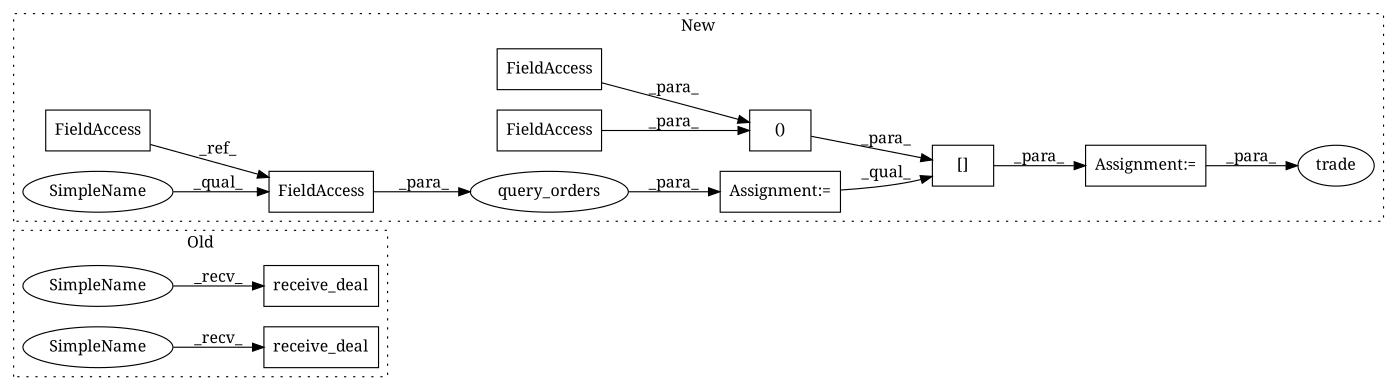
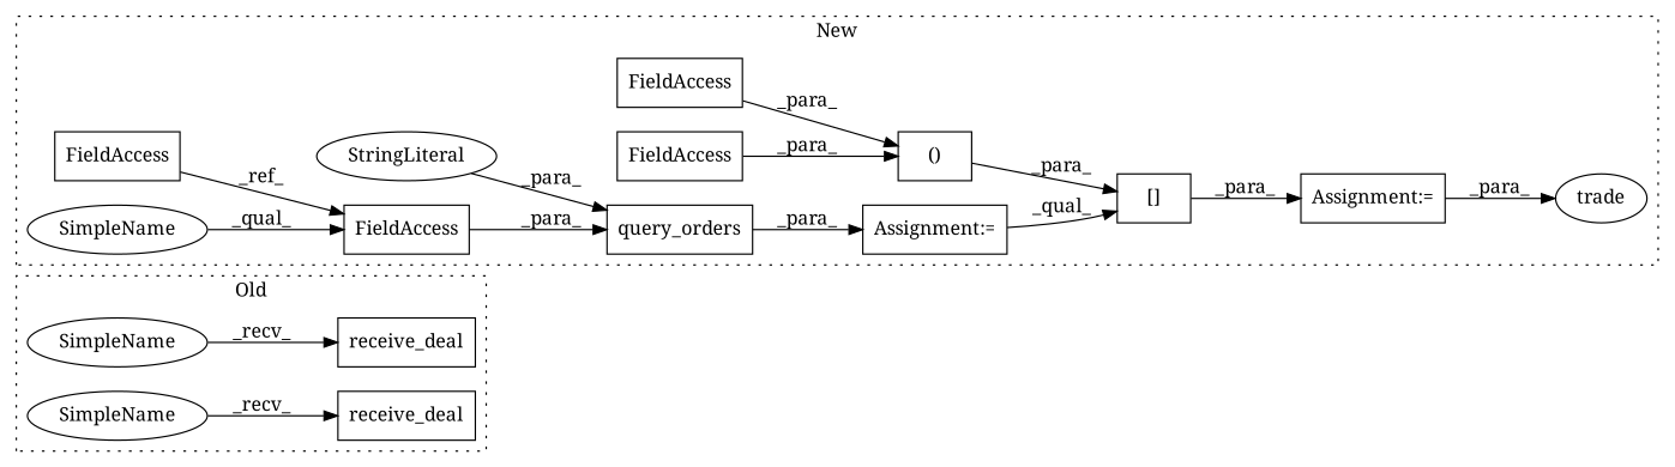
  digraph {
    fontname="Noto Serif"
    rankdir=LR
    node [a=32 fontname="Noto Serif" l="13,1" s=3007 shape=box]
    edge [fontname="Noto Serif"]
    n1 [label=receive_deal s="2180,2245"]
    n2 [label=receive_deal s="2607,2672"]
    n3 [a=42 l=7 label=SimpleName s=2172 shape=ellipse]
    n4 [a=42 l=7 label=SimpleName s=2599 shape=ellipse]
    n5 [a=2 l="27,2" label="[]" s="2980,3058"]
-   n6 [label=query_orders s="2917,2961" shape=ellipse]
+   n6 [label=query_orders s="2917,2961"]
    n7 [a=106 l=51 label="()"]
+   n8 [a=45 l=8 label=StringLiteral s=2953 shape=ellipse]
    n9 [l="6,1" label=trade s="3080,3146" shape=ellipse]
    n10 [a=22 l=5 label=FieldAccess]
    n11 [a=22 l=5 label=FieldAccess s=3040]
    n12 [a=22 l=22 label=FieldAccess s=1539]
    n13 [a=7 l=1 label="Assignment:=" s=2909]
    n14 [a=7 l=1 label="Assignment:=" s=2979]
    n15 [a=22 l=22 label=FieldAccess s=2930]
    n16 [a=42 l=7 label=SimpleName s=2930 shape=ellipse]
    subgraph cluster_1 {
      label=Old
      style=dotted
      n1
      n2
      n3
      n4
    }
    subgraph cluster_2 {
      label=New
      style=dotted
      n5
      n6
      n7
+     n8
      n9
      n10
      n11
      n12
      n13
      n14
      n15
      n16
    }
    n3 -> n1 [label=_recv_]
    n4 -> n2 [label=_recv_]
    n5 -> n14 [label=_para_]
    n6 -> n13 [label=_para_]
    n7 -> n5 [label=_para_]
+   n8 -> n6 [label=_para_]
    n10 -> n7 [label=_para_]
    n11 -> n7 [label=_para_]
    n12 -> n15 [label=_ref_]
    n13 -> n5 [label=_qual_]
    n14 -> n9 [label=_para_]
    n15 -> n6 [label=_para_]
    n16 -> n15 [label=_qual_]
  }
